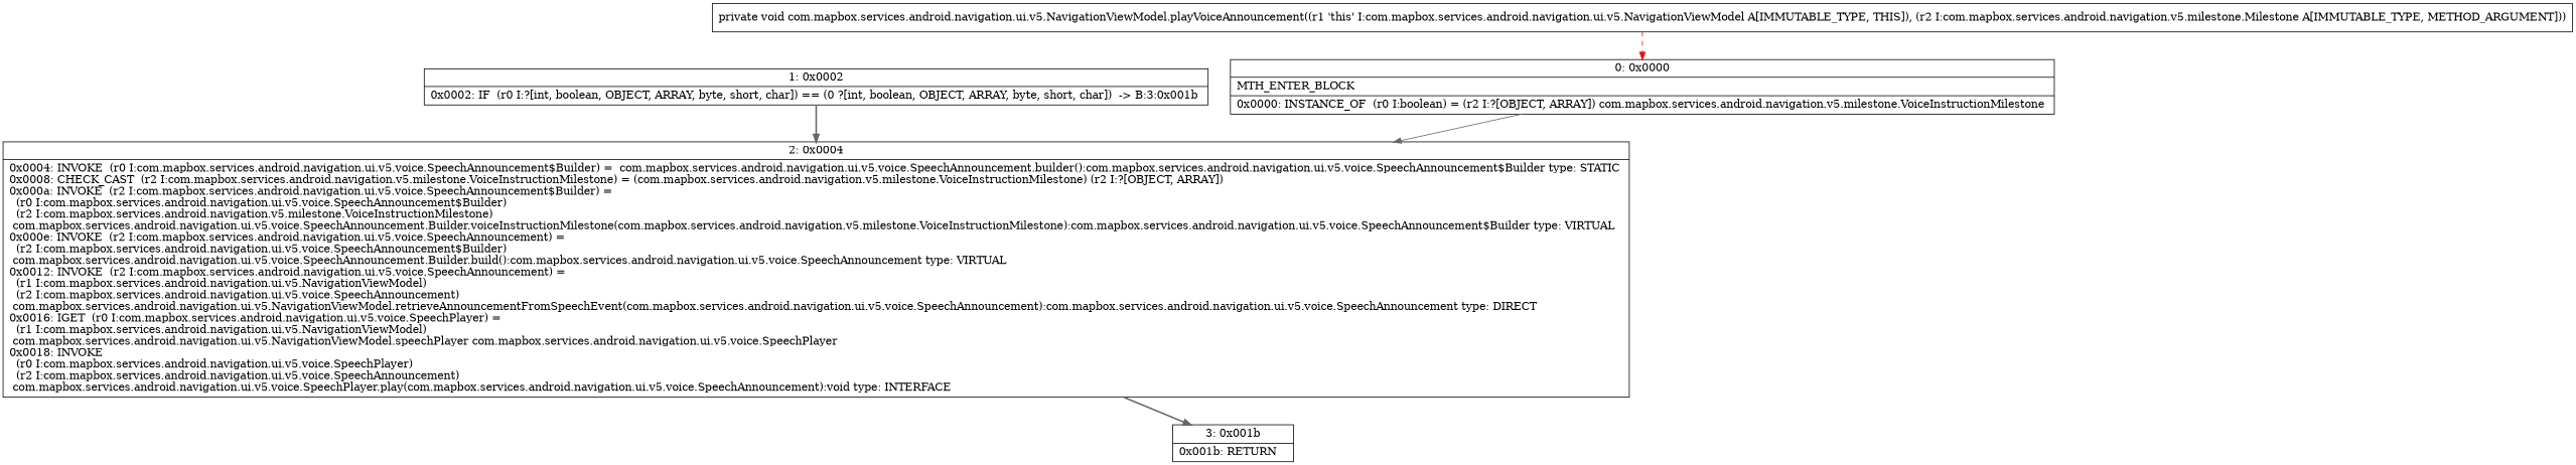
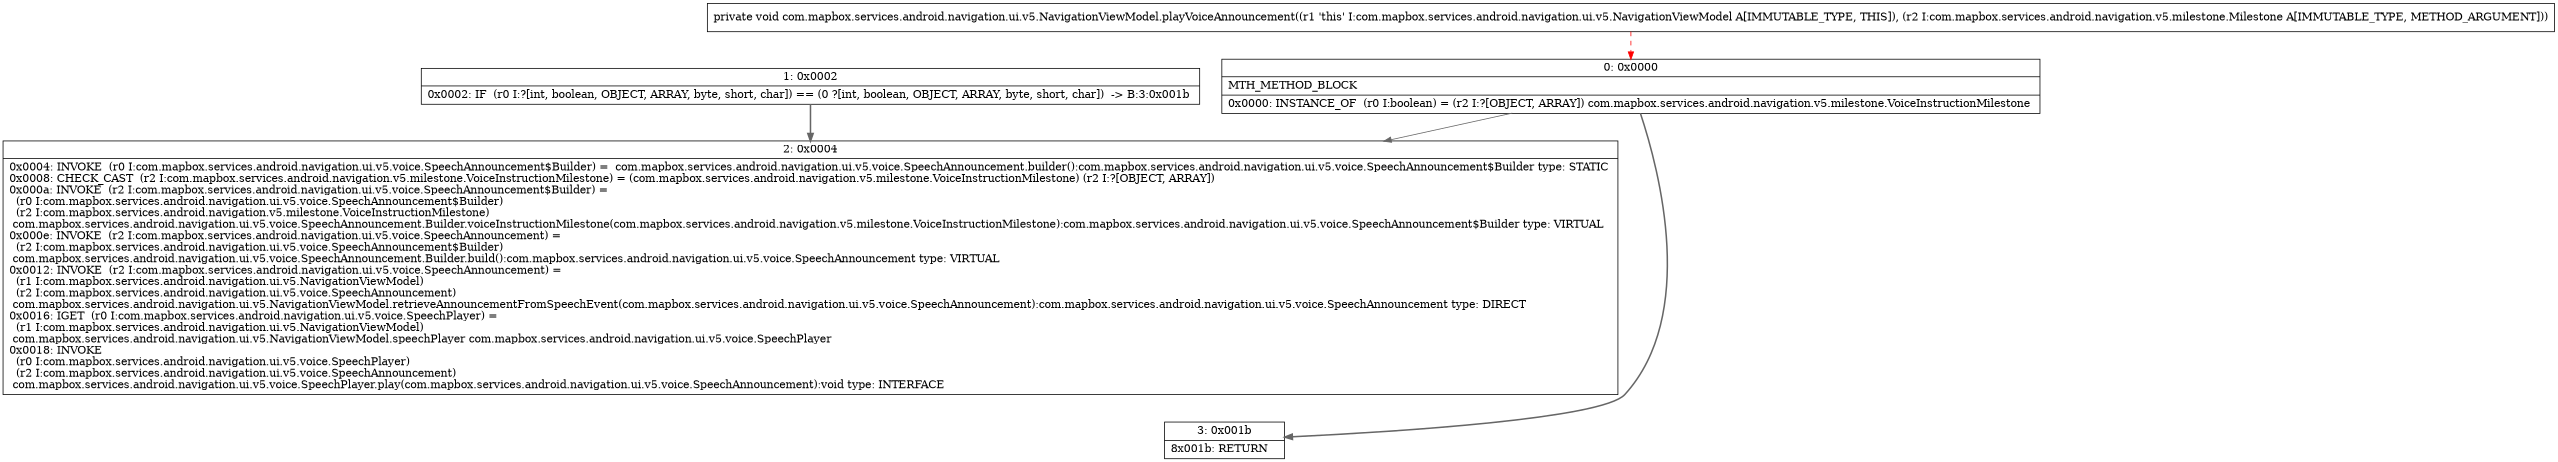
  digraph {
    node [shape=record]
    edge [color=gray40 style=bold]
-   n1 [label="{0\:\ 0x0000|MTH_ENTER_BLOCK\l|0x0000: INSTANCE_OF  (r0 I:boolean) = (r2 I:?[OBJECT, ARRAY]) com.mapbox.services.android.navigation.v5.milestone.VoiceInstructionMilestone \l}"]
+   n1 [label="{0\:\ 0x0000|MTH_METHOD_BLOCK\l|0x0000: INSTANCE_OF  (r0 I:boolean) = (r2 I:?[OBJECT, ARRAY]) com.mapbox.services.android.navigation.v5.milestone.VoiceInstructionMilestone \l}"]
    n2 [label="{2\:\ 0x0004|0x0004: INVOKE  (r0 I:com.mapbox.services.android.navigation.ui.v5.voice.SpeechAnnouncement$Builder) =  com.mapbox.services.android.navigation.ui.v5.voice.SpeechAnnouncement.builder():com.mapbox.services.android.navigation.ui.v5.voice.SpeechAnnouncement$Builder type: STATIC \l0x0008: CHECK_CAST  (r2 I:com.mapbox.services.android.navigation.v5.milestone.VoiceInstructionMilestone) = (com.mapbox.services.android.navigation.v5.milestone.VoiceInstructionMilestone) (r2 I:?[OBJECT, ARRAY]) \l0x000a: INVOKE  (r2 I:com.mapbox.services.android.navigation.ui.v5.voice.SpeechAnnouncement$Builder) = \l  (r0 I:com.mapbox.services.android.navigation.ui.v5.voice.SpeechAnnouncement$Builder)\l  (r2 I:com.mapbox.services.android.navigation.v5.milestone.VoiceInstructionMilestone)\l com.mapbox.services.android.navigation.ui.v5.voice.SpeechAnnouncement.Builder.voiceInstructionMilestone(com.mapbox.services.android.navigation.v5.milestone.VoiceInstructionMilestone):com.mapbox.services.android.navigation.ui.v5.voice.SpeechAnnouncement$Builder type: VIRTUAL \l0x000e: INVOKE  (r2 I:com.mapbox.services.android.navigation.ui.v5.voice.SpeechAnnouncement) = \l  (r2 I:com.mapbox.services.android.navigation.ui.v5.voice.SpeechAnnouncement$Builder)\l com.mapbox.services.android.navigation.ui.v5.voice.SpeechAnnouncement.Builder.build():com.mapbox.services.android.navigation.ui.v5.voice.SpeechAnnouncement type: VIRTUAL \l0x0012: INVOKE  (r2 I:com.mapbox.services.android.navigation.ui.v5.voice.SpeechAnnouncement) = \l  (r1 I:com.mapbox.services.android.navigation.ui.v5.NavigationViewModel)\l  (r2 I:com.mapbox.services.android.navigation.ui.v5.voice.SpeechAnnouncement)\l com.mapbox.services.android.navigation.ui.v5.NavigationViewModel.retrieveAnnouncementFromSpeechEvent(com.mapbox.services.android.navigation.ui.v5.voice.SpeechAnnouncement):com.mapbox.services.android.navigation.ui.v5.voice.SpeechAnnouncement type: DIRECT \l0x0016: IGET  (r0 I:com.mapbox.services.android.navigation.ui.v5.voice.SpeechPlayer) = \l  (r1 I:com.mapbox.services.android.navigation.ui.v5.NavigationViewModel)\l com.mapbox.services.android.navigation.ui.v5.NavigationViewModel.speechPlayer com.mapbox.services.android.navigation.ui.v5.voice.SpeechPlayer \l0x0018: INVOKE  \l  (r0 I:com.mapbox.services.android.navigation.ui.v5.voice.SpeechPlayer)\l  (r2 I:com.mapbox.services.android.navigation.ui.v5.voice.SpeechAnnouncement)\l com.mapbox.services.android.navigation.ui.v5.voice.SpeechPlayer.play(com.mapbox.services.android.navigation.ui.v5.voice.SpeechAnnouncement):void type: INTERFACE \l}"]
    n3 [label="{1\:\ 0x0002|0x0002: IF  (r0 I:?[int, boolean, OBJECT, ARRAY, byte, short, char]) == (0 ?[int, boolean, OBJECT, ARRAY, byte, short, char])  \-\> B:3:0x001b \l}"]
-   n4 [label="{3\:\ 0x001b|0x001b: RETURN   \l}"]
+   n4 [label="{3\:\ 0x001b|8x001b: RETURN   \l}"]
    n5 [label="{private void com.mapbox.services.android.navigation.ui.v5.NavigationViewModel.playVoiceAnnouncement((r1 'this' I:com.mapbox.services.android.navigation.ui.v5.NavigationViewModel A[IMMUTABLE_TYPE, THIS]), (r2 I:com.mapbox.services.android.navigation.v5.milestone.Milestone A[IMMUTABLE_TYPE, METHOD_ARGUMENT])) }"]
    n1 -> n2 [style=solid]
-   n2 -> n4
+   n1 -> n4
    n3 -> n2
    n5 -> n1 [color=red style=dashed]
  }
